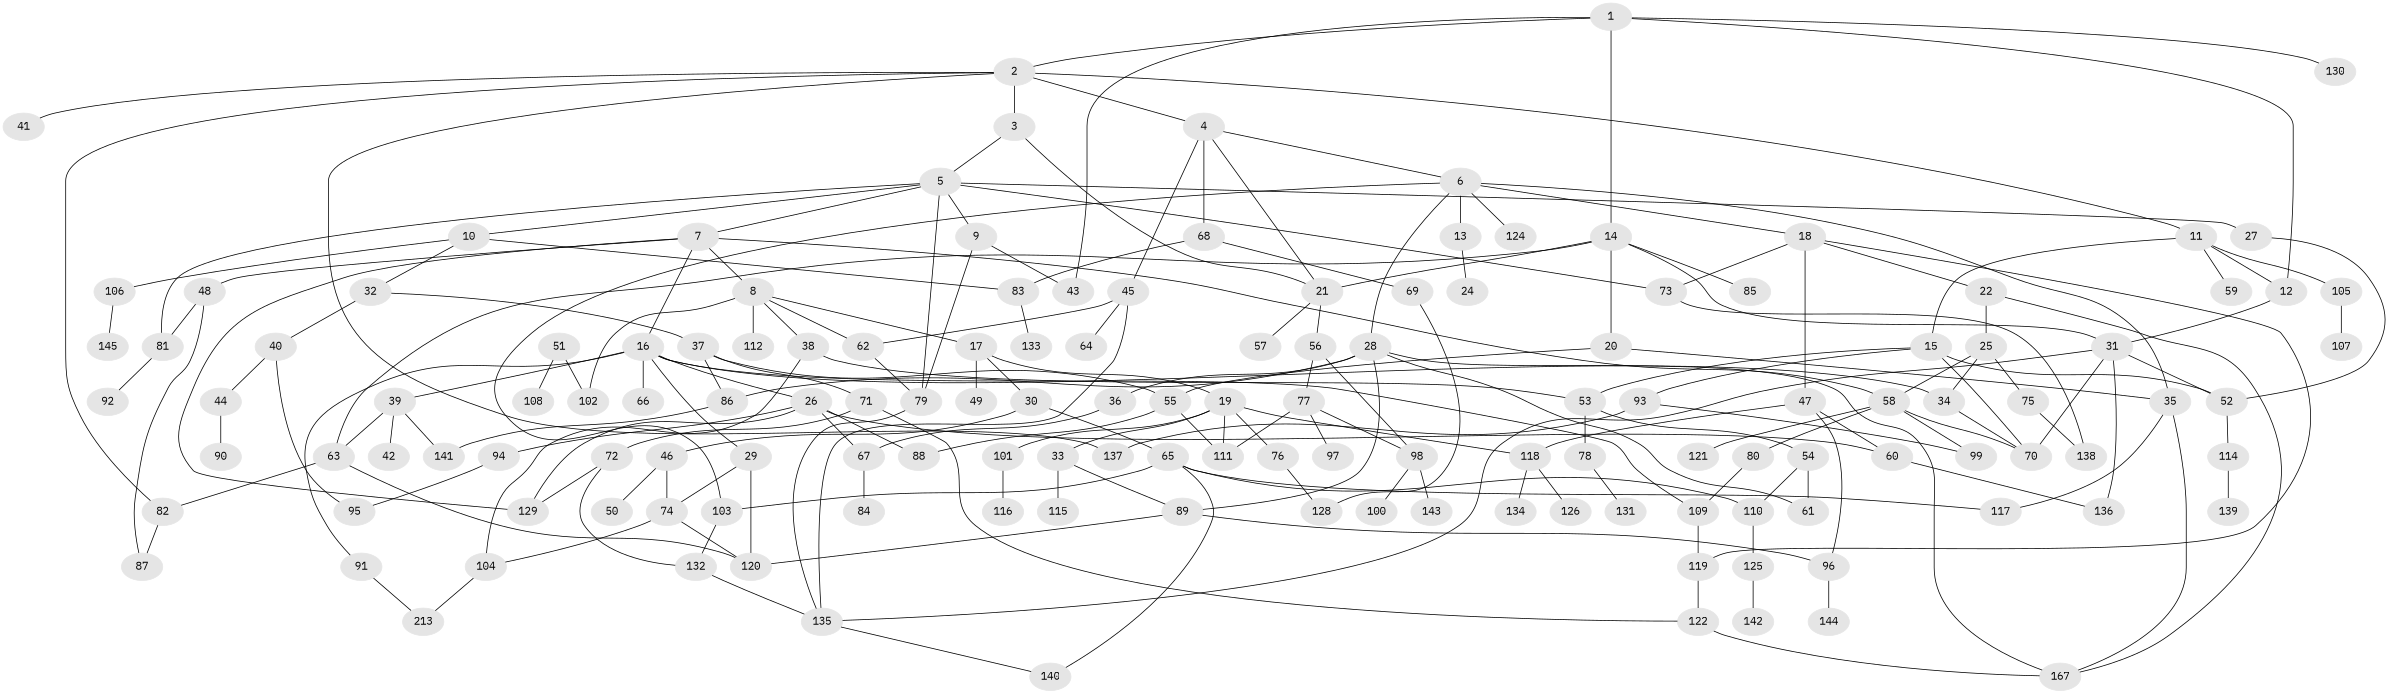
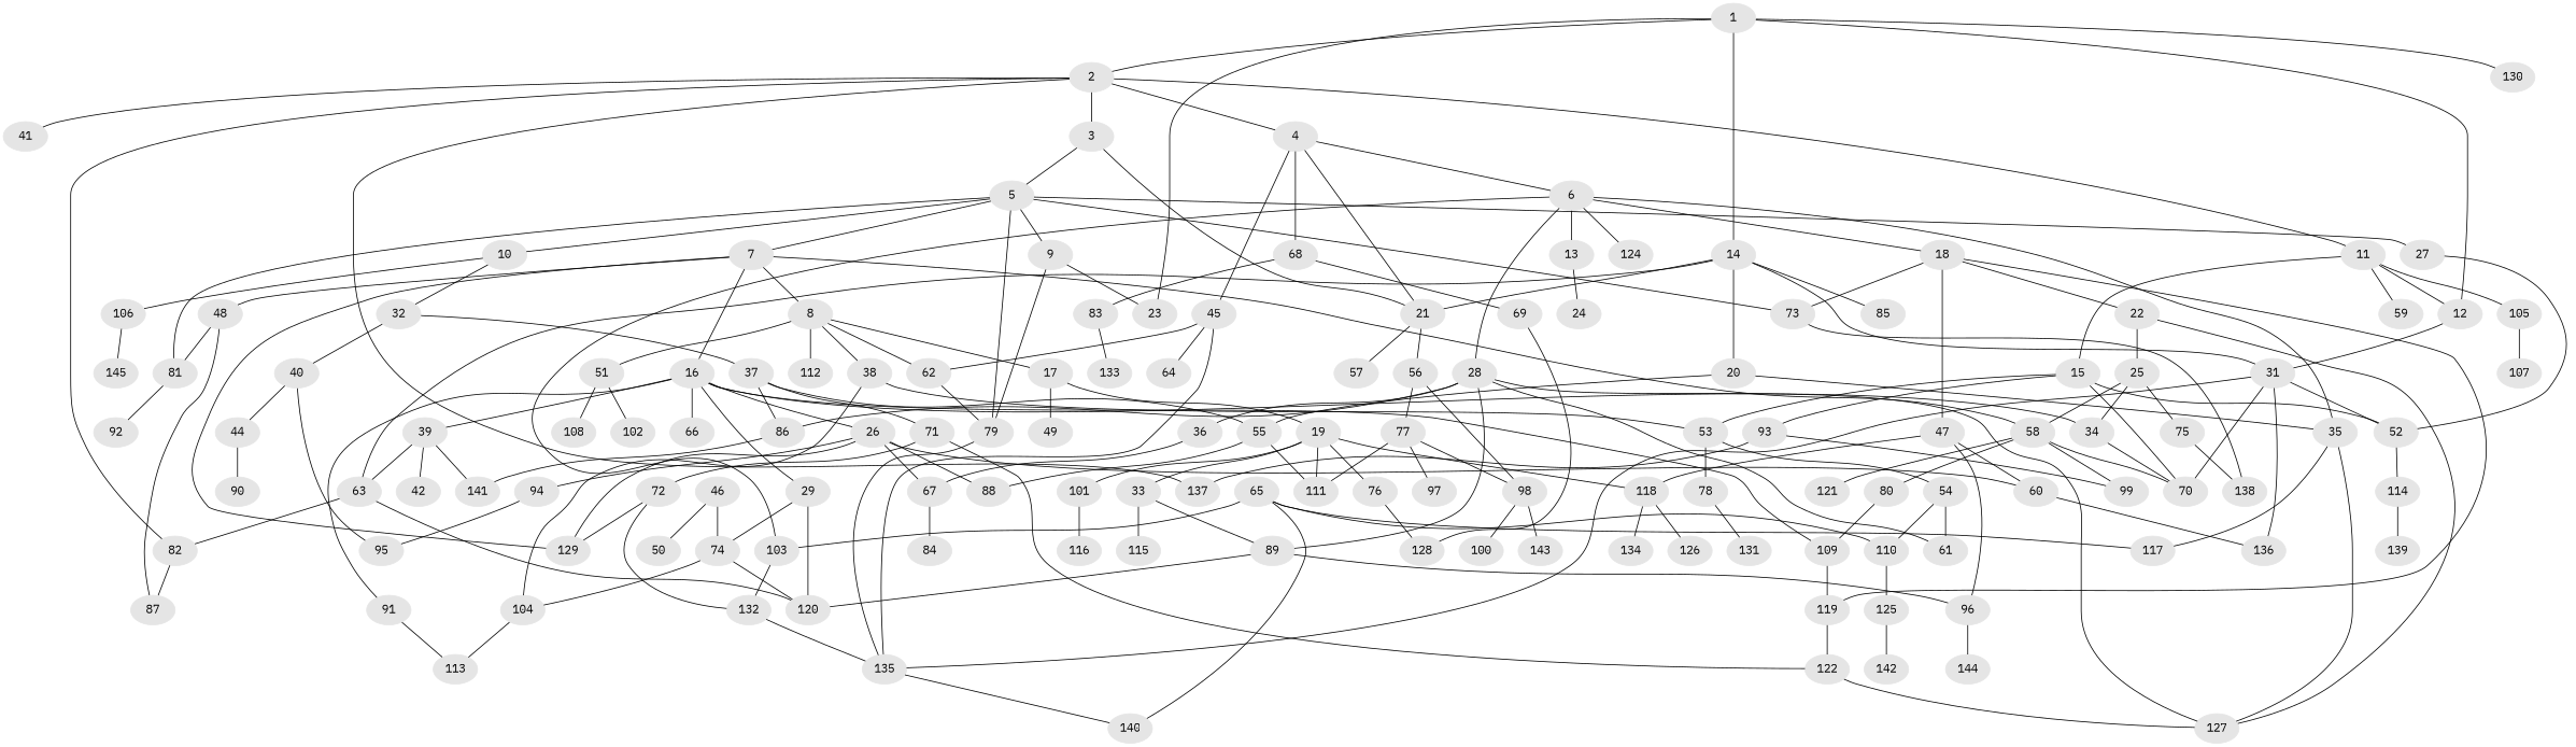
  graph {
    fontname="IBM Plex Mono"
    node [color=gray90 fontname="IBM Plex Mono" style=filled]
    edge [fontname="IBM Plex Mono"]
    1
    2
    12
    14
-   23 [label=43]
+   23
    130
    3
    4
    11
    41
    82
    137
    31
    21
    20
    63
    85
    5
    6
    45
    68
    15
    59
    105
    87
    7
    9
    10
    27
    73
    79
    81
    56
    57
    13
    18
    28
    35
    103
    124
    62
    135
    64
    83
    69
    8
    16
    48
    58
    129
    32
    106
    52
    138
    92
    24
    22
    47
    119
-   127 [label=167]
+   127
    36
    61
    86
    89
    117
    132
    17
    38
    51
    112
    26
    29
    34
    39
    66
    91
    109
    70
    80
    99
    121
    19
-   30
    49
    53
    104
    102
    108
    37
    40
    133
    145
    93
    107
    136
    55
    120
    114
    54
    78
    60
    67
    88
    94
    74
    42
    141
-   113 [label=213]
+   113
    33
    76
    101
    111
    118
    46
    65
    25
    96
    122
    115
    128
    116
    126
    134
    77
    98
    75
    84
    95
    50
    110
    140
    71
    44
    72
    90
    97
    144
    139
    131
    125
    100
    143
    142
    1 -- 2
    1 -- 12
    1 -- 14
    1 -- 23
    1 -- 130
    2 -- 3
    2 -- 4
    2 -- 11
    2 -- 41
    2 -- 82
    2 -- 137
    12 -- 31
    14 -- 31
    14 -- 21
    14 -- 20
    14 -- 63
    14 -- 85
    3 -- 21
    3 -- 5
    4 -- 21
    4 -- 6
    4 -- 45
    4 -- 68
    11 -- 12
    11 -- 15
    11 -- 59
    11 -- 105
    82 -- 87
    31 -- 135
    31 -- 52
    31 -- 70
    31 -- 136
    21 -- 56
    21 -- 57
    20 -- 35
    20 -- 55
    63 -- 82
    63 -- 120
    5 -- 7
    5 -- 9
    5 -- 10
    5 -- 27
    5 -- 73
    5 -- 79
    5 -- 81
    6 -- 13
    6 -- 18
    6 -- 28
    6 -- 35
    6 -- 103
    6 -- 124
    45 -- 62
    45 -- 135
    45 -- 64
    68 -- 83
    68 -- 69
    15 -- 52
    15 -- 70
    15 -- 53
    15 -- 93
    105 -- 107
    7 -- 8
    7 -- 16
    7 -- 48
    7 -- 58
    7 -- 129
    9 -- 23
    9 -- 79
-   10 -- 83
    10 -- 32
    10 -- 106
    27 -- 52
    73 -- 138
    79 -- 135
    81 -- 92
    56 -- 77
    56 -- 98
    13 -- 24
    18 -- 73
    18 -- 22
    18 -- 47
    18 -- 119
    28 -- 127
    28 -- 36
    28 -- 61
    28 -- 86
    28 -- 89
    35 -- 127
    35 -- 117
    103 -- 132
    62 -- 79
    135 -- 140
    83 -- 133
    69 -- 128
    8 -- 62
    8 -- 17
    8 -- 38
-   8 -- 102
+   8 -- 51
    8 -- 112
    16 -- 26
    16 -- 29
    16 -- 34
    16 -- 39
    16 -- 66
    16 -- 91
    16 -- 109
    48 -- 87
    48 -- 81
    58 -- 70
    58 -- 80
    58 -- 99
    58 -- 121
    32 -- 37
    32 -- 40
    106 -- 145
    52 -- 114
    22 -- 127
    22 -- 25
    47 -- 60
    47 -- 118
    47 -- 96
    119 -- 122
    36 -- 67
    86 -- 141
    89 -- 120
    89 -- 96
    132 -- 135
    17 -- 19
-   17 -- 30
    17 -- 49
    38 -- 53
    38 -- 104
    51 -- 102
    51 -- 108
    26 -- 129
    26 -- 60
    26 -- 67
    26 -- 88
    26 -- 94
    29 -- 120
    29 -- 74
    34 -- 70
    39 -- 63
    39 -- 42
    39 -- 141
    91 -- 113
    109 -- 119
    80 -- 109
    19 -- 33
    19 -- 76
    19 -- 101
    19 -- 111
    19 -- 118
-   30 -- 46
-   30 -- 65
    53 -- 54
    53 -- 78
    104 -- 113
    37 -- 86
    37 -- 55
    37 -- 71
    40 -- 95
    40 -- 44
    93 -- 137
    93 -- 99
    55 -- 88
    55 -- 111
    114 -- 139
    54 -- 61
    54 -- 110
    78 -- 131
    60 -- 136
    67 -- 84
    94 -- 95
    74 -- 104
    74 -- 120
    33 -- 89
    33 -- 115
    76 -- 128
    101 -- 116
    118 -- 126
    118 -- 134
    46 -- 74
    46 -- 50
    65 -- 103
    65 -- 117
    65 -- 110
    65 -- 140
    25 -- 58
    25 -- 34
    25 -- 75
    96 -- 144
    122 -- 127
    77 -- 111
    77 -- 98
    77 -- 97
    98 -- 100
    98 -- 143
    75 -- 138
    110 -- 125
    71 -- 122
    71 -- 72
    44 -- 90
    72 -- 129
    72 -- 132
    125 -- 142
  }
